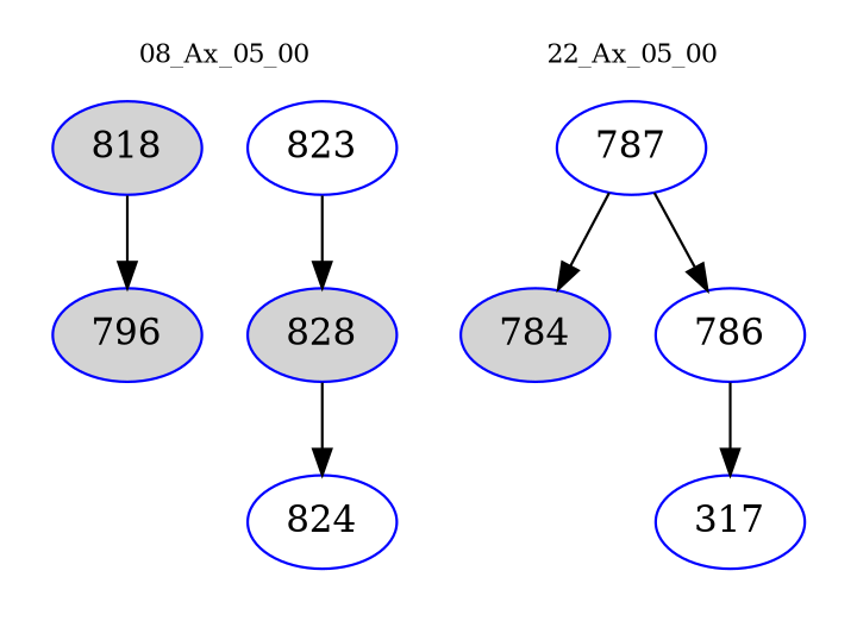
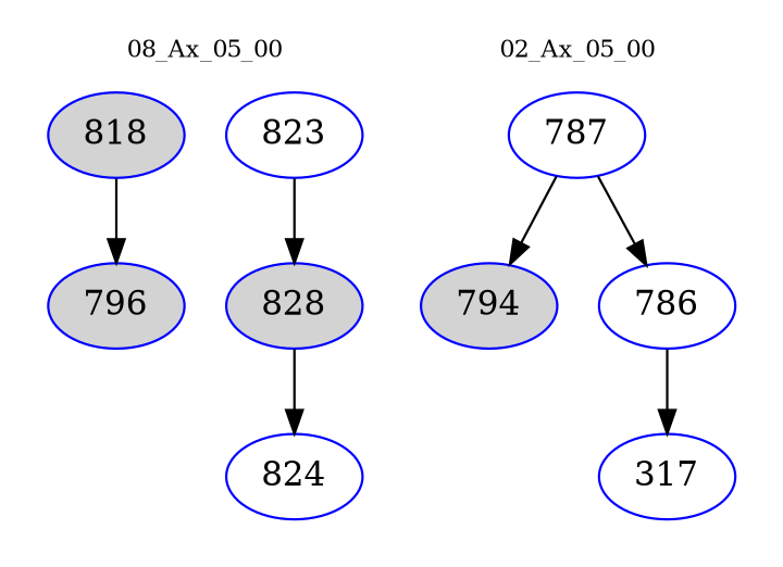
  digraph {
    node [color=blue fillcolor=white style=filled]
    edge [color=black]
    n1 [label=823]
    n2 [fillcolor=lightgrey label=818]
    n3 [fillcolor=lightgrey label=828]
    n4 [fillcolor=lightgrey label=796]
    n5 [label=824]
    n6 [label=787]
-   n7 [fillcolor=lightgrey label=784]
+   n7 [fillcolor=lightgrey label=794]
    n8 [label=786]
    n9 [label=317]
    subgraph cluster_1 {
      color=white
      fontsize=10
      label="08_Ax_05_00"
      n1
      n2
      n3
      n4
      n5
    }
    subgraph cluster_2 {
      color=white
      fontsize=10
-     label="22_Ax_05_00"
+     label="02_Ax_05_00"
      n6
      n7
      n8
      n9
    }
    n1 -> n3
    n2 -> n4
    n3 -> n5
    n6 -> n7
    n6 -> n8
    n8 -> n9
  }
